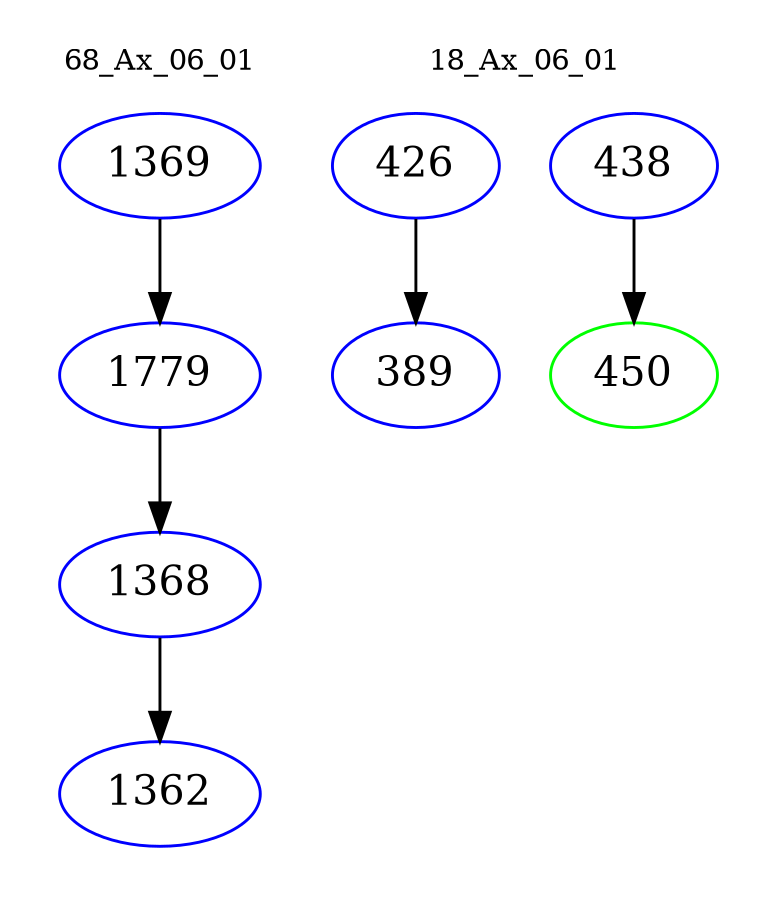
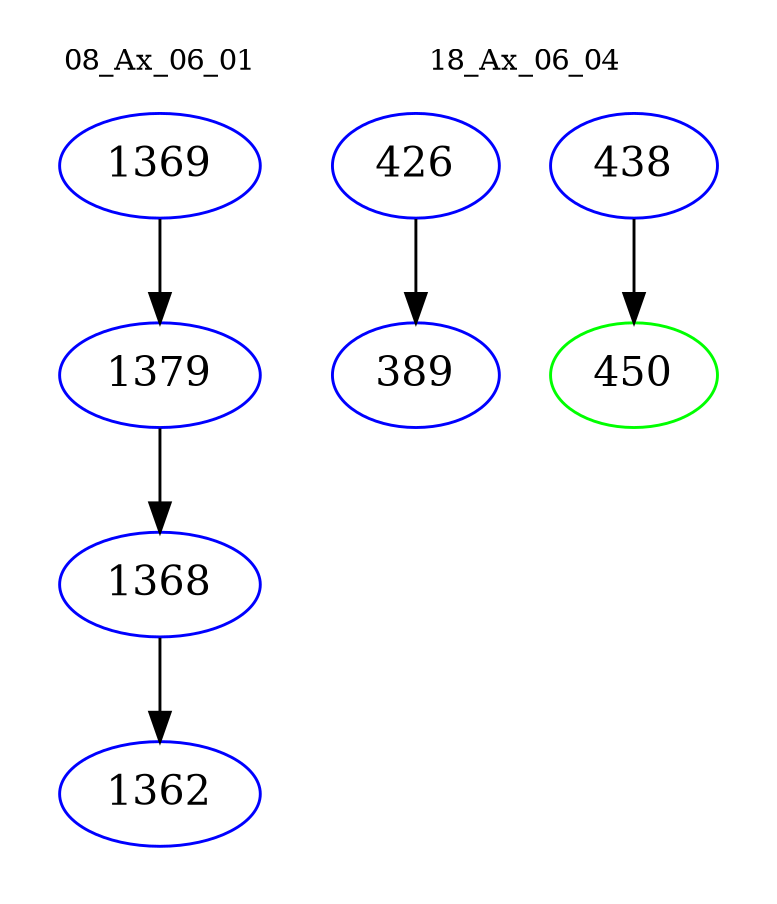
  digraph {
    node [color=blue]
    edge [color=black]
    n1 [label=1369]
-   n2 [label=1779]
+   n2 [label=1379]
    n3 [label=1368]
    n4 [label=1362]
    n5 [label=438]
    n6 [color=green label=450]
    n7 [label=426]
    n8 [label=389]
    subgraph cluster_1 {
      color=white
      fontsize=10
-     label="68_Ax_06_01"
+     label="08_Ax_06_01"
      n1
      n2
      n3
      n4
    }
    subgraph cluster_2 {
      color=white
      fontsize=10
-     label="18_Ax_06_01"
+     label="18_Ax_06_04"
      n5
      n6
      n7
      n8
    }
    n1 -> n2
    n2 -> n3
    n3 -> n4
    n5 -> n6
    n7 -> n8
  }
